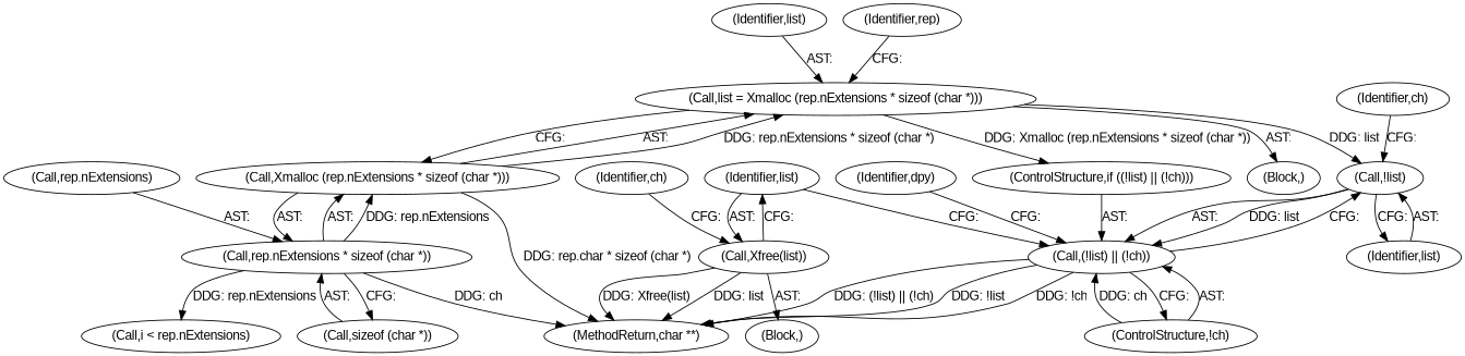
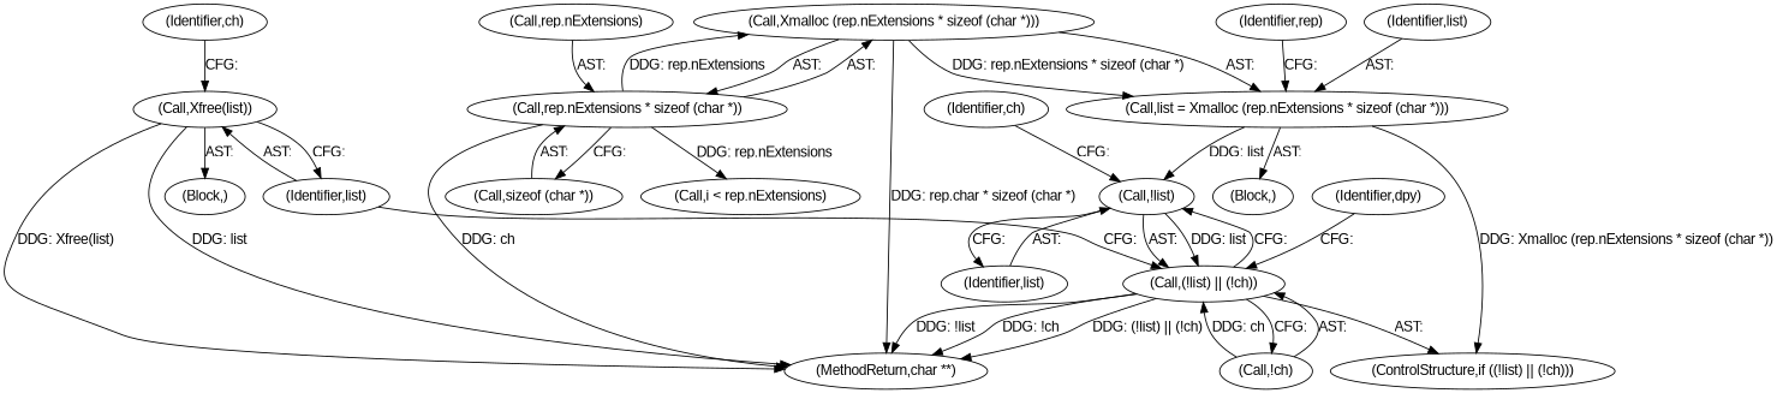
  digraph {
    fontname="Liberation Sans"
    node [fontname="Liberation Sans"]
    edge [fontname="Liberation Sans"]
    n1 [label="(Call,list = Xmalloc (rep.nExtensions * sizeof (char *)))"]
    n2 [label="(Call,Xmalloc (rep.nExtensions * sizeof (char *)))"]
    n3 [label="(Call,!list)"]
    n4 [label="(Block,)"]
    n5 [label="(ControlStructure,if ((!list) || (!ch)))"]
    n6 [label="(MethodReturn,char **)"]
    n7 [label="(Call,rep.nExtensions * sizeof (char *))"]
    n8 [label="(Call,(!list) || (!ch))"]
    n9 [label="(Identifier,list)"]
    n10 [label="(Call,sizeof (char *))"]
    n11 [label="(Call,i < rep.nExtensions)"]
-   n12 [label="(ControlStructure,!ch)"]
+   n12 [label="(Call,!ch)"]
    n13 [label="(Call,Xfree(list))"]
    n14 [label="(Identifier,list)"]
    n15 [label="(Block,)"]
    n16 [label="(Identifier,dpy)"]
    n17 [label="(Identifier,ch)"]
    n18 [label="(Identifier,list)"]
    n19 [label="(Call,rep.nExtensions)"]
    n20 [label="(Identifier,ch)"]
    n21 [label="(Identifier,rep)"]
-   n1 -> n2 [label="CFG: "]
    n1 -> n3 [label="DDG: list"]
    n1 -> n4 [label="AST: "]
    n1 -> n5 [label="DDG: Xmalloc (rep.nExtensions * sizeof (char *))"]
    n2 -> n1 [label="AST: "]
    n2 -> n1 [label="DDG: rep.nExtensions * sizeof (char *)"]
    n2 -> n6 [label="DDG: rep.char * sizeof (char *)"]
    n2 -> n7 [label="AST: "]
    n3 -> n8 [label="AST: "]
    n3 -> n8 [label="DDG: list"]
    n3 -> n9 [label="CFG: "]
    n7 -> n2 [label="AST: "]
    n7 -> n2 [label="DDG: rep.nExtensions"]
    n7 -> n6 [label="DDG: ch"]
    n7 -> n10 [label="CFG: "]
    n7 -> n11 [label="DDG: rep.nExtensions"]
    n8 -> n3 [label="CFG: "]
-   n5 -> n8 [label="AST: "]
+   n8 -> n5 [label="AST: "]
    n8 -> n6 [label="DDG: !ch"]
    n8 -> n6 [label="DDG: (!list) || (!ch)"]
    n8 -> n6 [label="DDG: !list"]
    n8 -> n12 [label="CFG: "]
    n9 -> n3 [label="AST: "]
    n10 -> n7 [label="AST: "]
    n12 -> n8 [label="AST: "]
    n12 -> n8 [label="DDG: ch"]
    n13 -> n6 [label="DDG: Xfree(list)"]
    n13 -> n6 [label="DDG: list"]
    n13 -> n14 [label="CFG: "]
    n13 -> n15 [label="AST: "]
    n14 -> n8 [label="CFG: "]
    n14 -> n13 [label="AST: "]
    n16 -> n8 [label="CFG: "]
    n17 -> n13 [label="CFG: "]
    n18 -> n1 [label="AST: "]
    n19 -> n7 [label="AST: "]
    n20 -> n3 [label="CFG: "]
    n21 -> n1 [label="CFG: "]
  }
